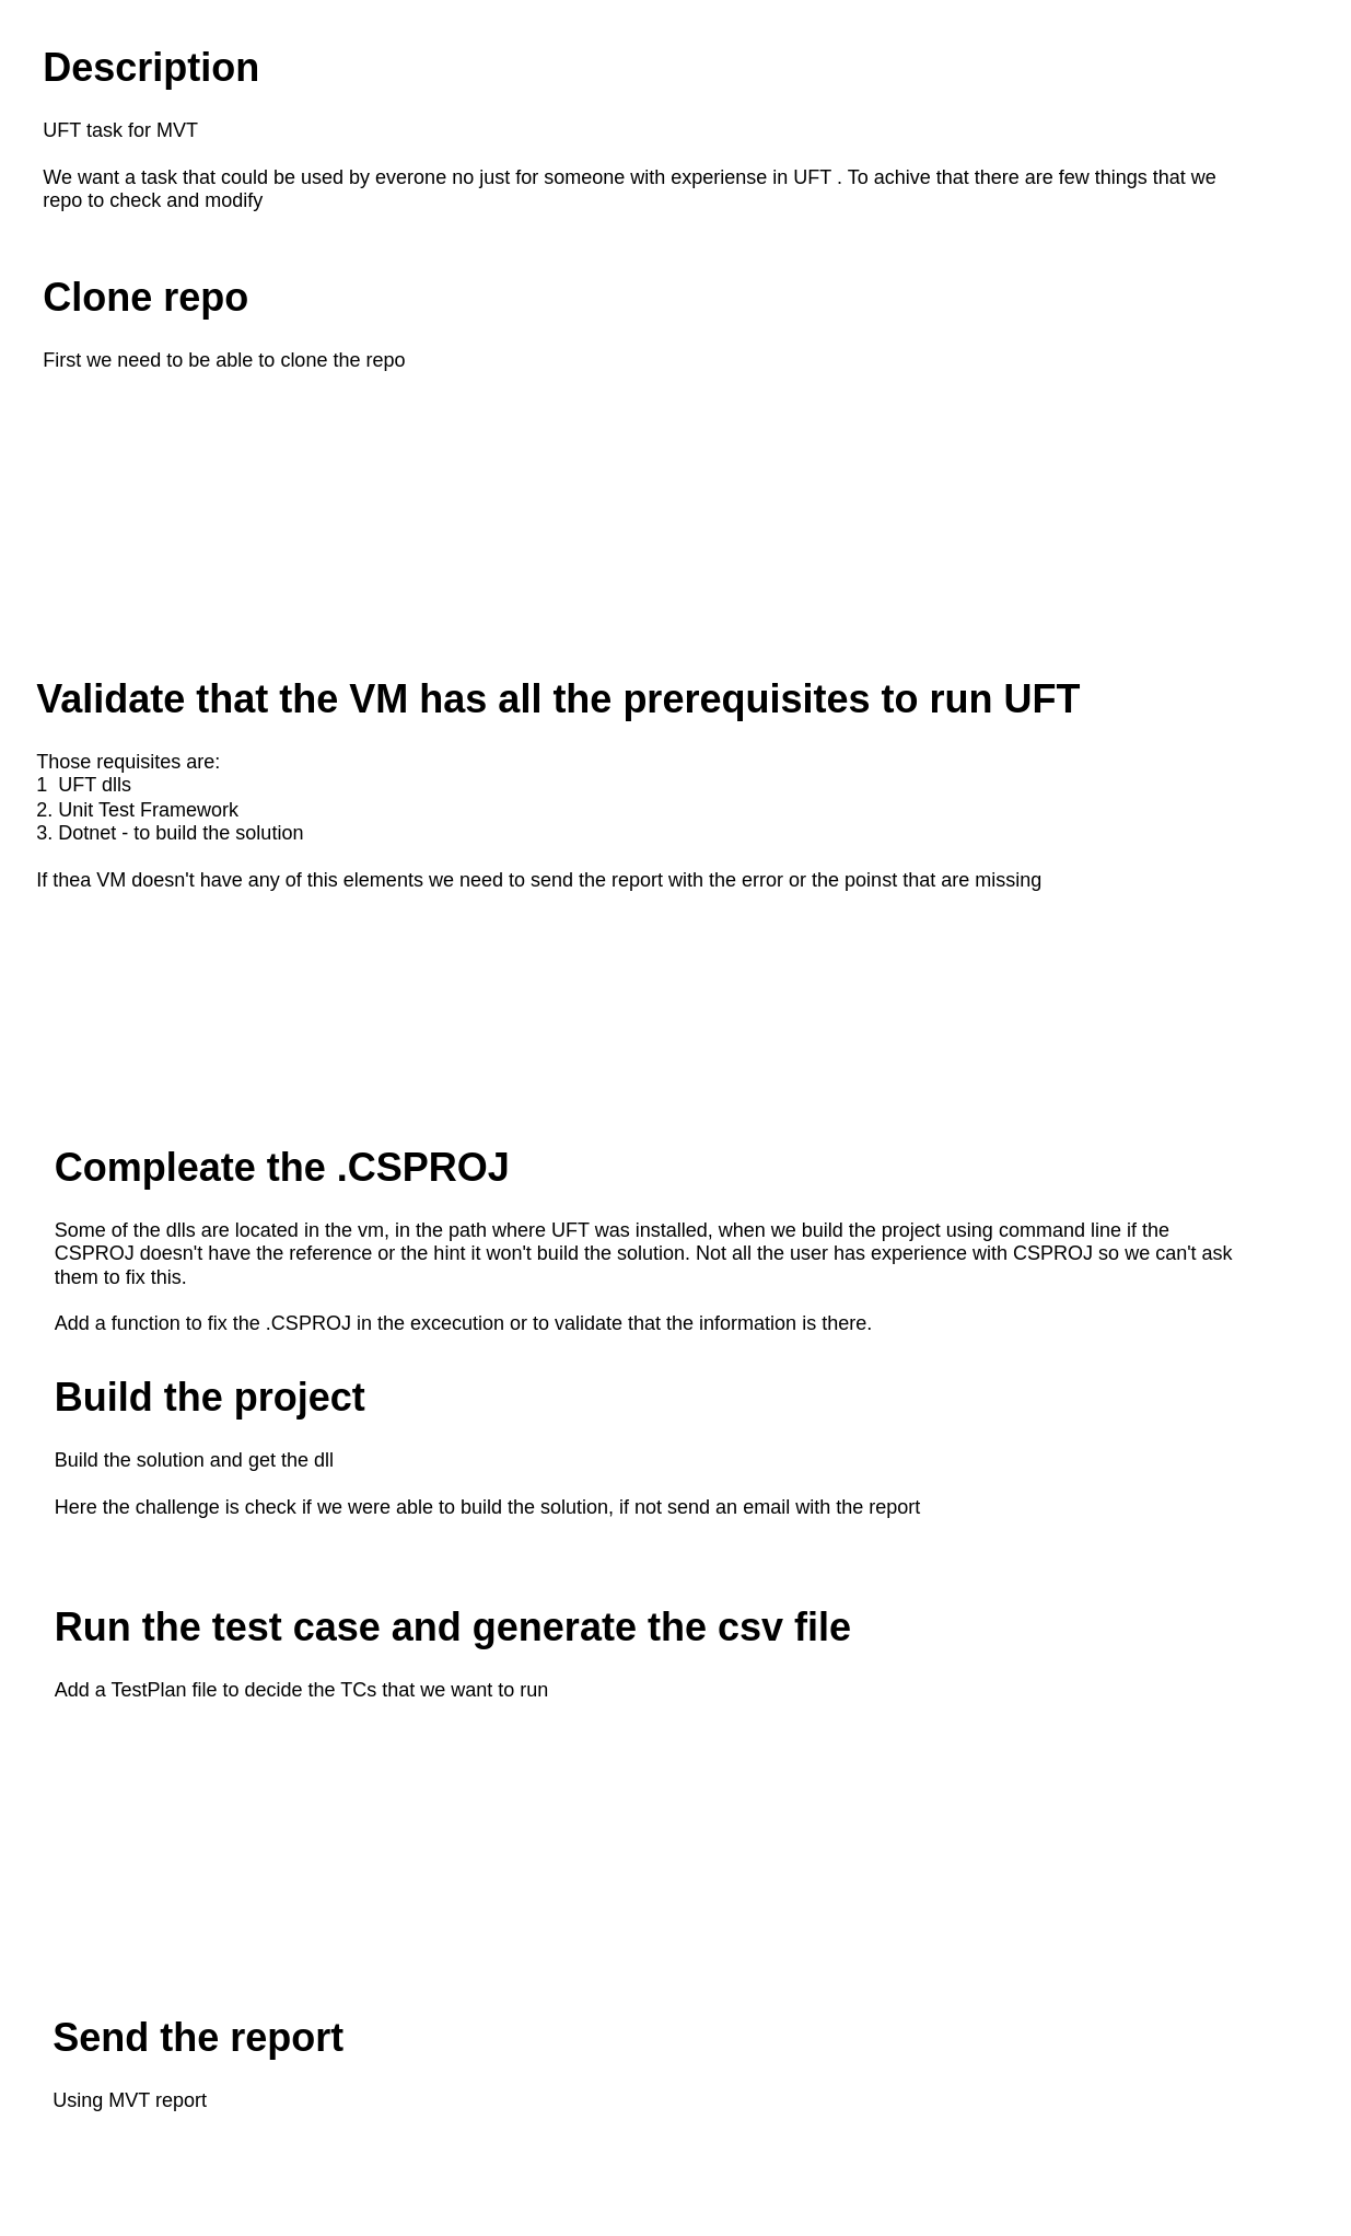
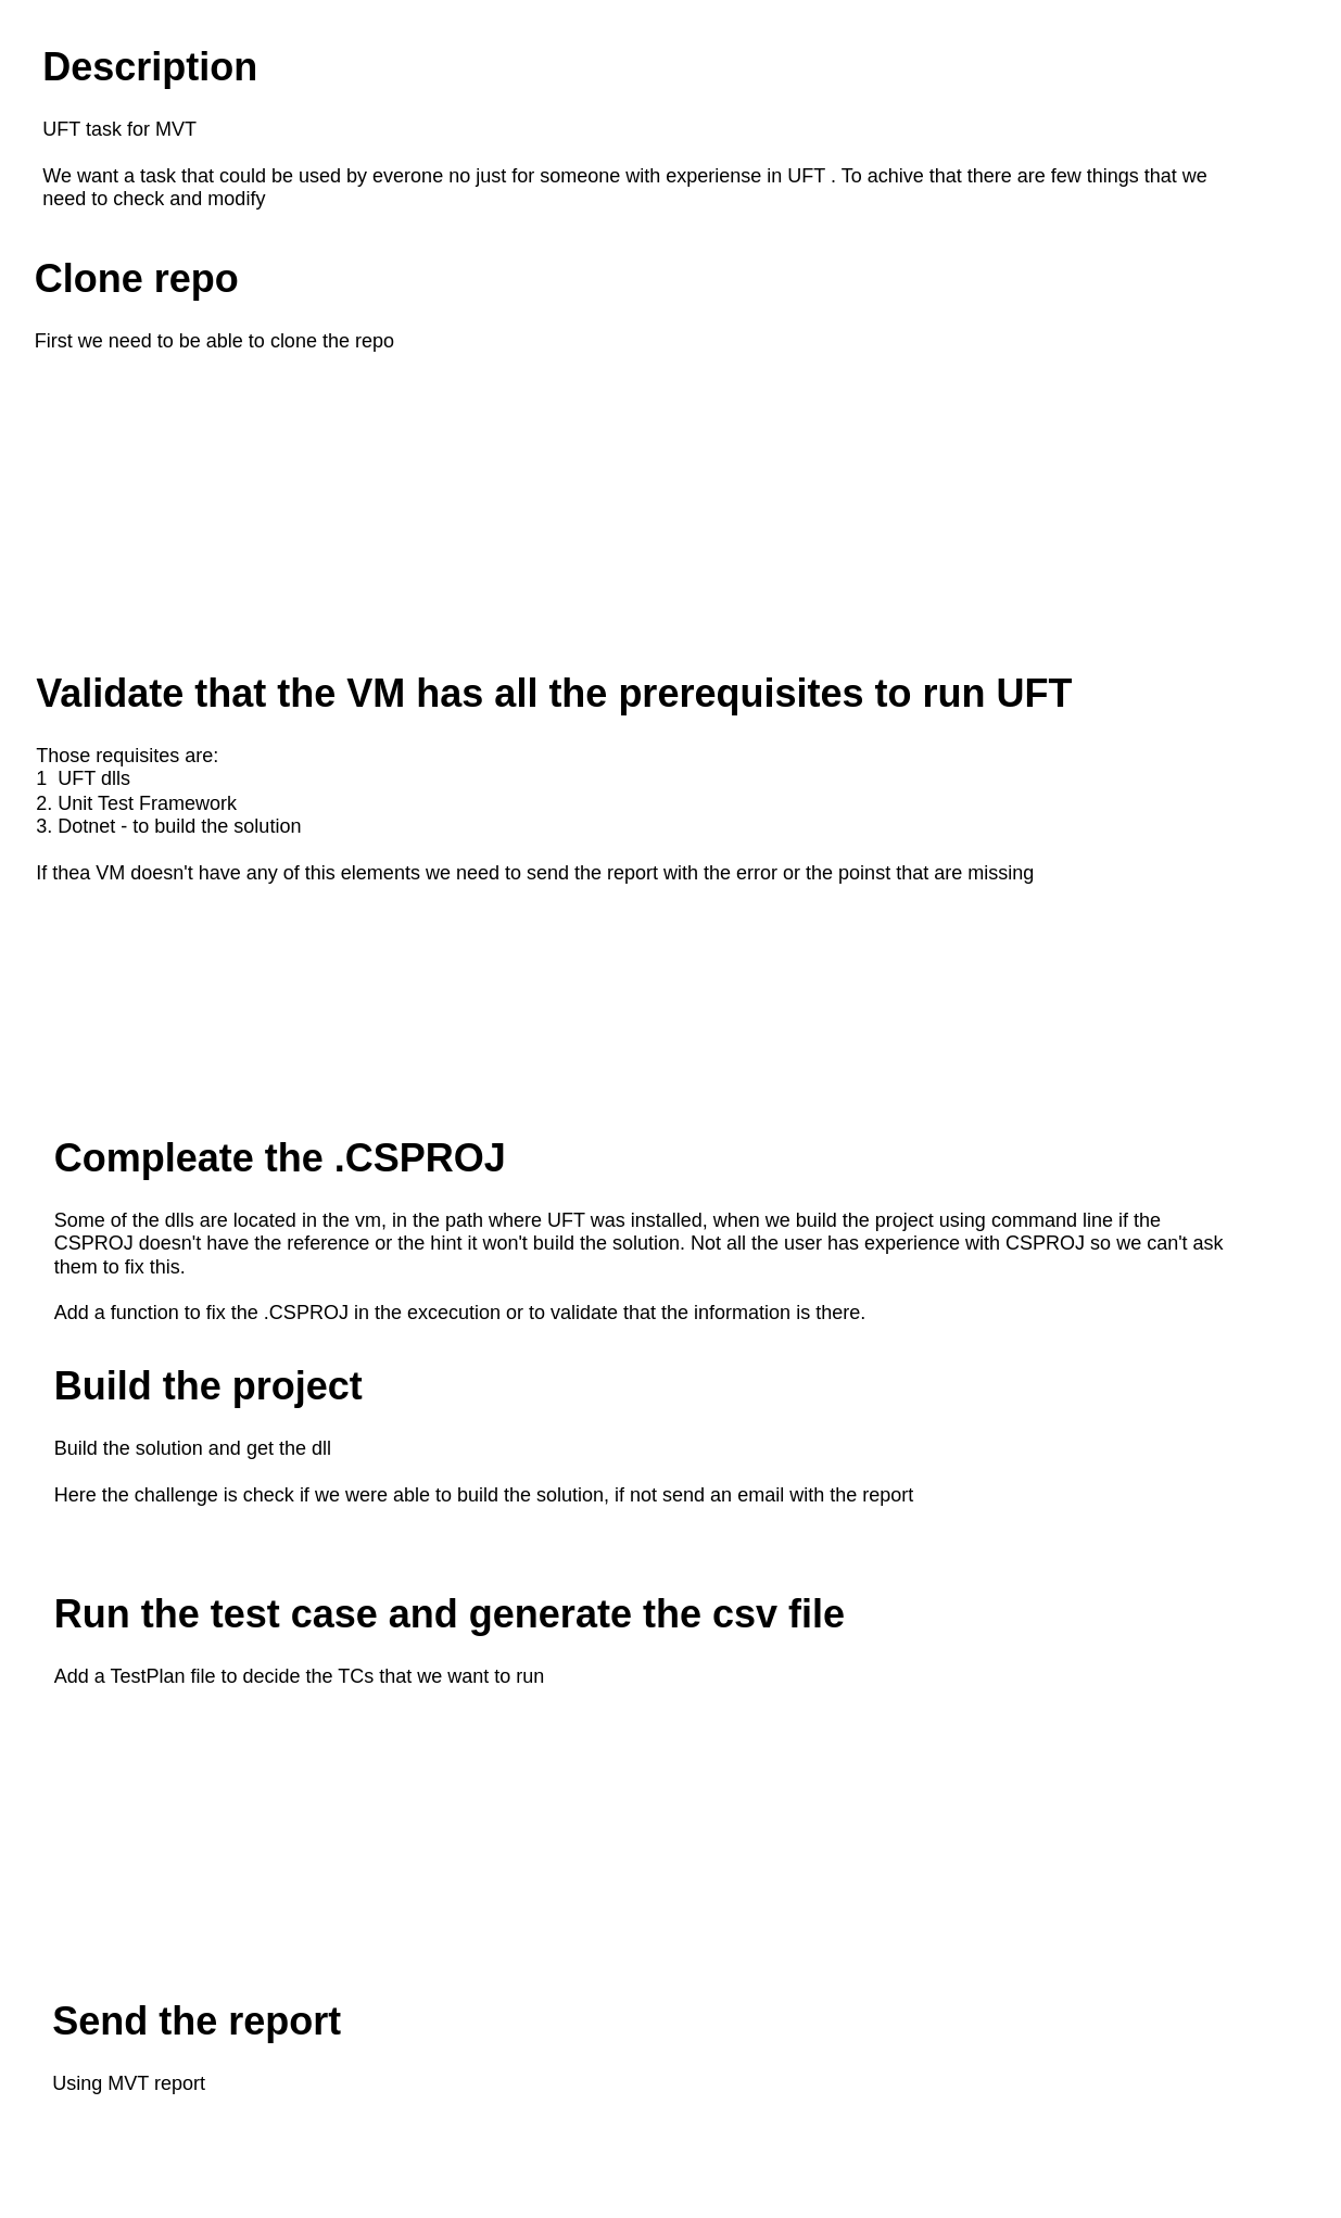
  <mxCell id="0" />
  <mxCell id="1" parent="0" />
- <mxCell id="2" value="&lt;h1 style=&quot;margin-top: 0px;&quot;&gt;Description&lt;/h1&gt;&lt;div&gt;UFT task for MVT&lt;/div&gt;&lt;div&gt;&lt;br&gt;&lt;/div&gt;&lt;div&gt;We want a task that could be used by everone no just for someone with experiense in UFT . To achive that there are few things that we repo to check and modify&lt;/div&gt;&lt;div&gt;&lt;br&gt;&lt;/div&gt;" style="text;html=1;whiteSpace=wrap;overflow=hidden;rounded=0;" parent="1" vertex="1"><mxGeometry x="24" y="20" width="740" height="120" as="geometry" /></mxCell>
- <mxCell id="3" value="&lt;h1 style=&quot;margin-top: 0px;&quot;&gt;Clone repo&lt;/h1&gt;&lt;div&gt;First we need to be able to clone the repo&lt;/div&gt;" style="text;html=1;whiteSpace=wrap;overflow=hidden;rounded=0;" parent="1" vertex="1"><mxGeometry x="24" y="160" width="740" height="90" as="geometry" /></mxCell>
+ <mxCell id="2" value="&lt;h1 style=&quot;margin-top: 0px;&quot;&gt;Description&lt;/h1&gt;&lt;div&gt;UFT task for MVT&lt;/div&gt;&lt;div&gt;&lt;br&gt;&lt;/div&gt;&lt;div&gt;We want a task that could be used by everone no just for someone with experiense in UFT . To achive that there are few things that we need to check and modify&lt;/div&gt;&lt;div&gt;&lt;br&gt;&lt;/div&gt;" style="text;html=1;whiteSpace=wrap;overflow=hidden;rounded=0;" parent="1" vertex="1"><mxGeometry x="24" y="20" width="740" height="120" as="geometry" /></mxCell>
+ <mxCell id="3" value="&lt;h1 style=&quot;margin-top: 0px;&quot;&gt;Clone repo&lt;/h1&gt;&lt;div&gt;First we need to be able to clone the repo&lt;/div&gt;" style="text;html=1;whiteSpace=wrap;overflow=hidden;rounded=0;" parent="1" vertex="1"><mxGeometry x="19" y="150" width="740" height="90" as="geometry" /></mxCell>
  <mxCell id="4" value="&lt;h1 style=&quot;margin-top: 0px;&quot;&gt;Validate that the VM has all the prerequisites to run UFT&lt;/h1&gt;&lt;div&gt;Those requisites are:&lt;/div&gt;&lt;div&gt;&lt;span style=&quot;background-color: initial;&quot;&gt;1&amp;nbsp; UFT dlls&lt;/span&gt;&lt;/div&gt;&lt;div&gt;&lt;span style=&quot;background-color: initial;&quot;&gt;2. Unit Test Framework&lt;/span&gt;&lt;/div&gt;&lt;div&gt;&lt;span style=&quot;background-color: initial;&quot;&gt;3. Dotnet - to build the solution&amp;nbsp;&lt;/span&gt;&lt;/div&gt;&lt;div&gt;&lt;br&gt;&lt;/div&gt;&lt;div&gt;If thea VM doesn't have any of this elements we need to send the report with the error or the poinst that are missing&lt;/div&gt;" style="text;html=1;whiteSpace=wrap;overflow=hidden;rounded=0;" parent="1" vertex="1"><mxGeometry x="20" y="405" width="780" height="150" as="geometry" /></mxCell>
  <mxCell id="5" value="&lt;h1 style=&quot;margin-top: 0px;&quot;&gt;Compleate the .CSPROJ&lt;/h1&gt;&lt;div&gt;Some of the dlls are located in the vm, in the path where UFT was installed, when we build the project using command line if the CSPROJ doesn't have the reference or the hint it won't build the solution. Not all the user has experience with CSPROJ so we can't ask them to fix this.&lt;/div&gt;&lt;div&gt;&lt;br&gt;&lt;/div&gt;&lt;div&gt;Add a function to fix the .CSPROJ in the excecution or to validate that the information is there.&amp;nbsp;&lt;/div&gt;" style="text;html=1;whiteSpace=wrap;overflow=hidden;rounded=0;" parent="1" vertex="1"><mxGeometry x="31" y="690" width="730" height="150" as="geometry" /></mxCell>
  <mxCell id="6" value="&lt;h1 style=&quot;margin-top: 0px;&quot;&gt;Build the project&lt;/h1&gt;&lt;div&gt;Build the solution and get the dll&lt;/div&gt;&lt;div&gt;&lt;br&gt;&lt;/div&gt;&lt;div&gt;Here the challenge is check if we were able to build the solution, if not send an email with the report&lt;/div&gt;" style="text;html=1;whiteSpace=wrap;overflow=hidden;rounded=0;" parent="1" vertex="1"><mxGeometry x="31" y="830" width="770" height="120" as="geometry" /></mxCell>
  <mxCell id="7" value="&lt;h1 style=&quot;margin-top: 0px;&quot;&gt;Run the test case and generate the csv file&lt;/h1&gt;&lt;div&gt;Add a TestPlan file to decide the TCs that we want to run&lt;/div&gt;" style="text;html=1;whiteSpace=wrap;overflow=hidden;rounded=0;" parent="1" vertex="1"><mxGeometry x="31" y="970" width="770" height="130" as="geometry" /></mxCell>
  <mxCell id="8" value="&lt;h1 style=&quot;margin-top: 0px;&quot;&gt;Send the report&lt;/h1&gt;&lt;div&gt;Using MVT report&lt;/div&gt;" style="text;html=1;whiteSpace=wrap;overflow=hidden;rounded=0;" parent="1" vertex="1"><mxGeometry x="30" y="1220" width="747" height="120" as="geometry" /></mxCell>
